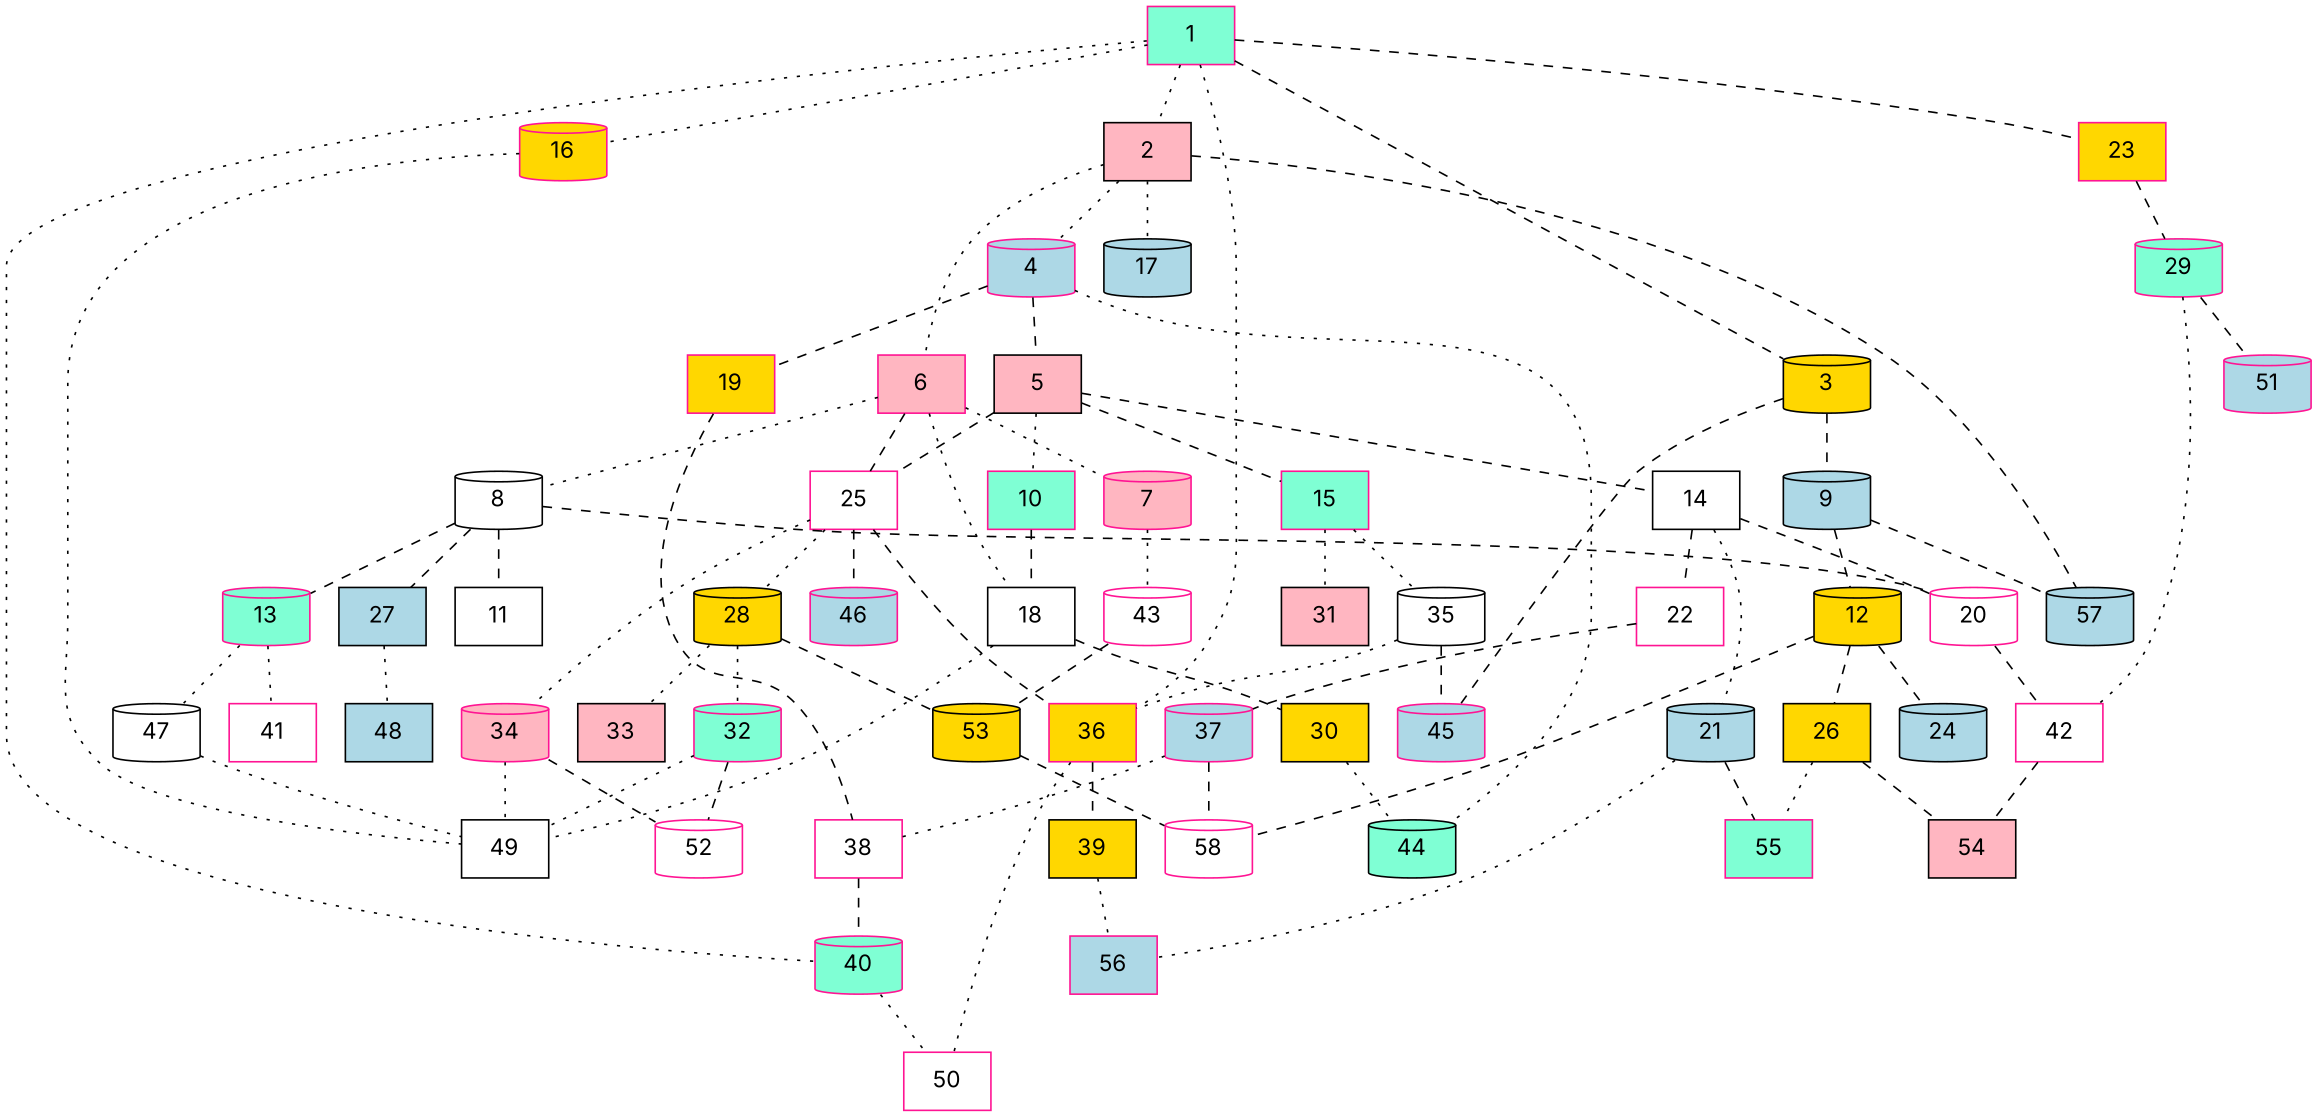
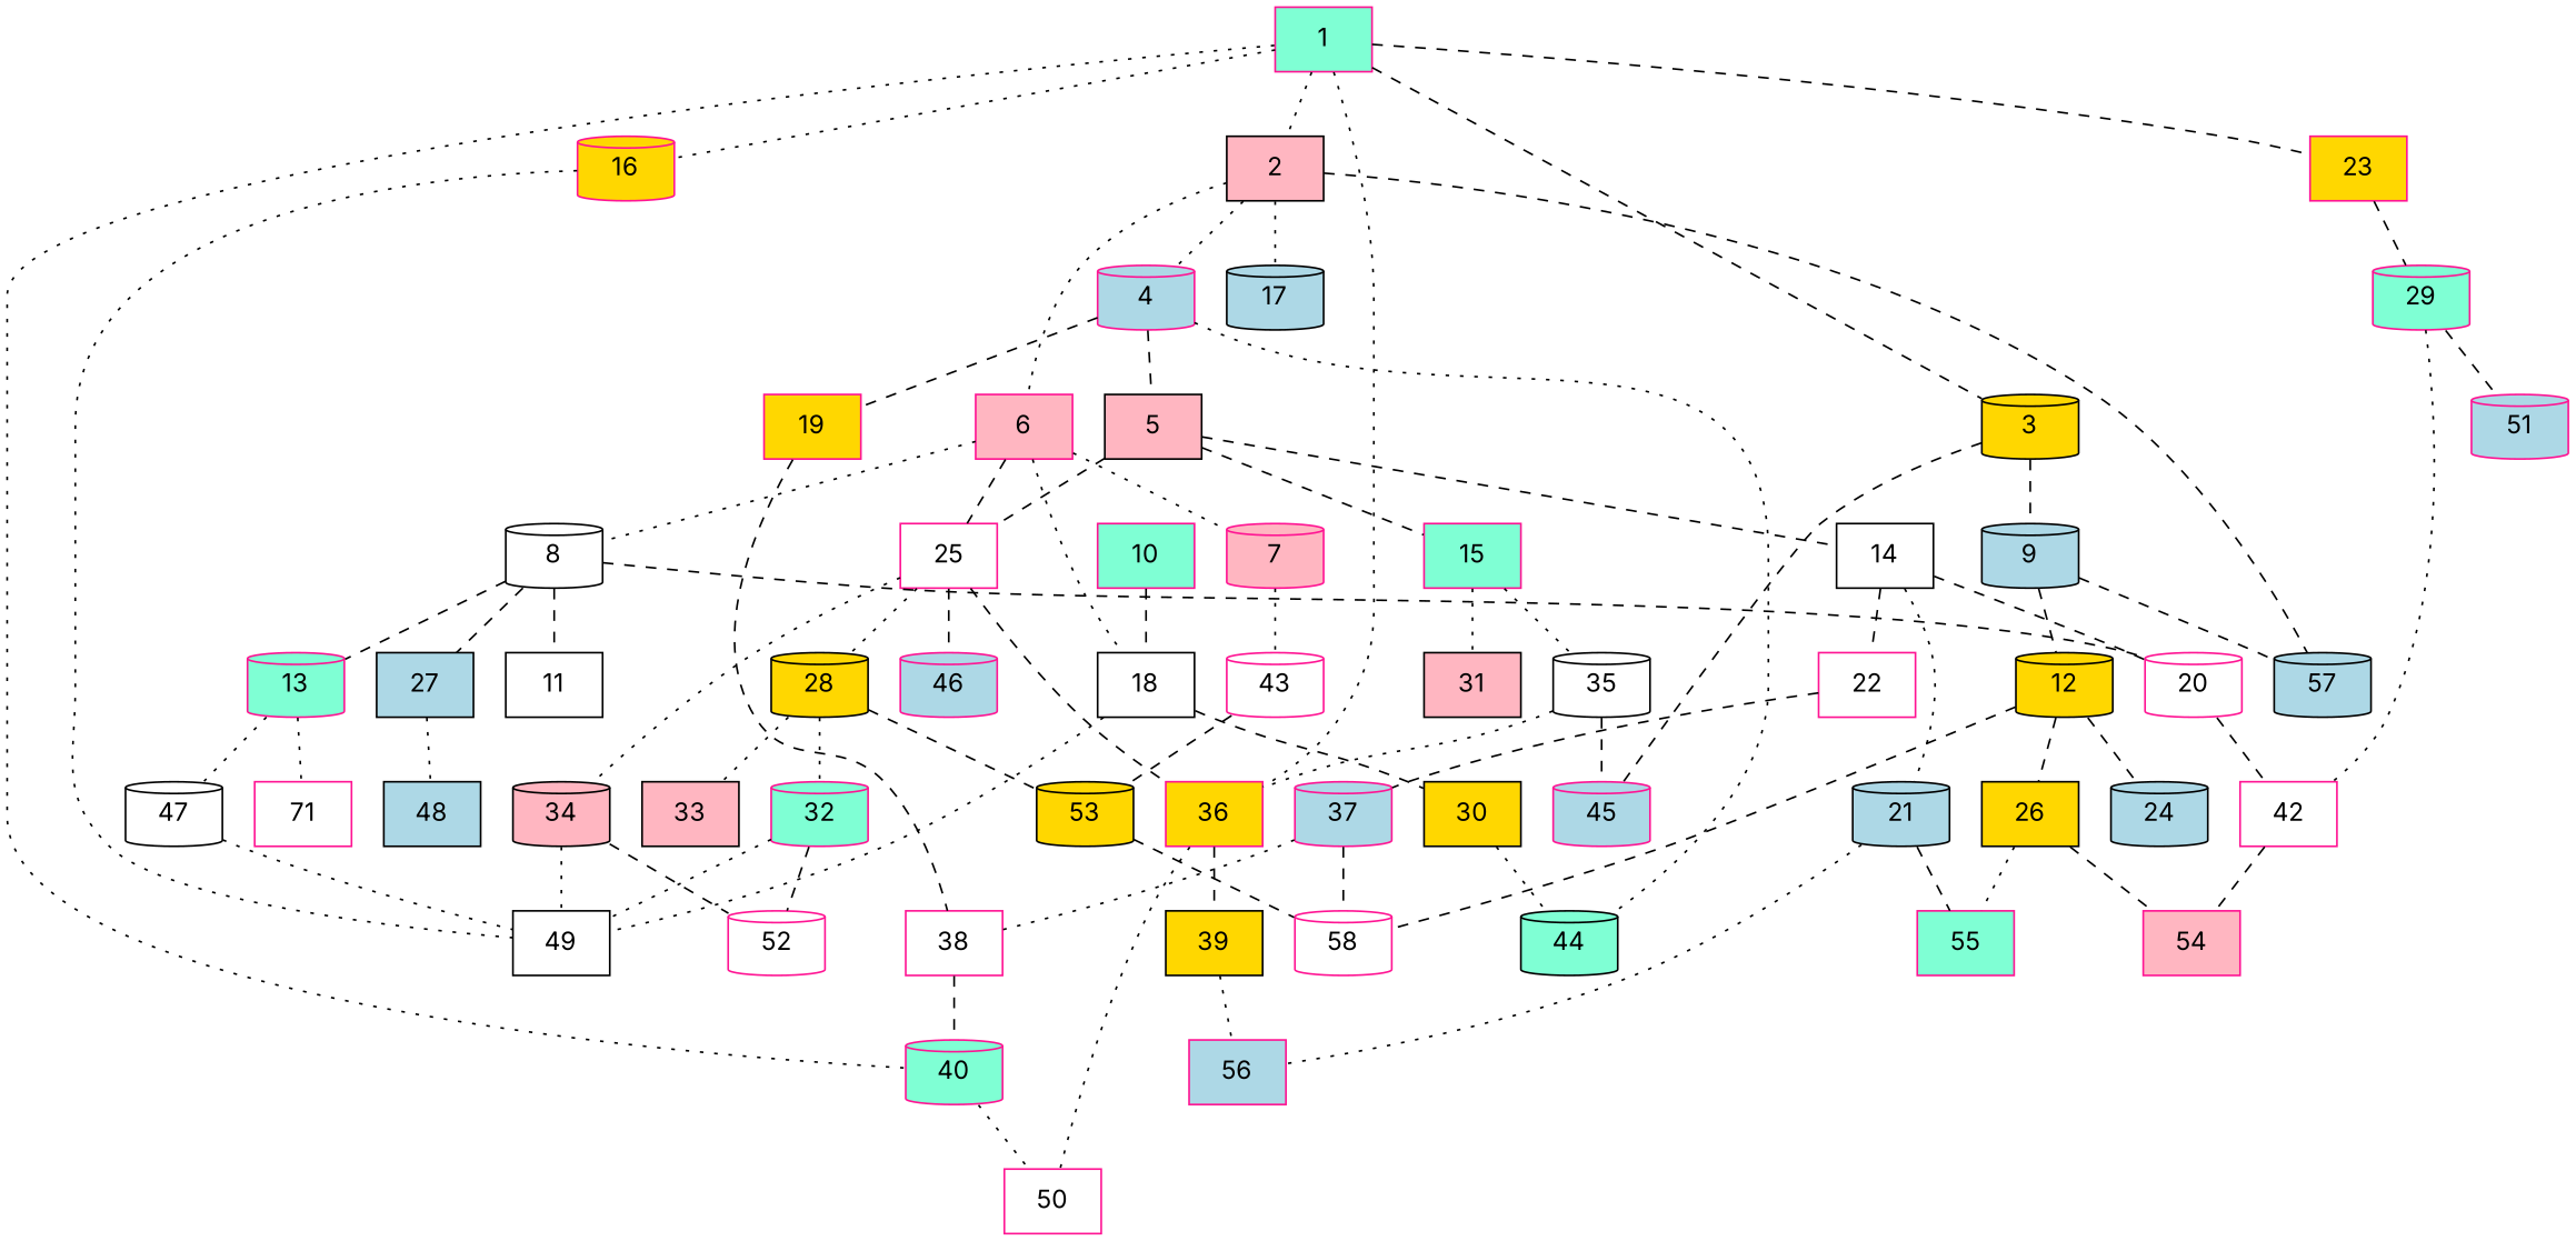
  graph {
    fontname=Inter
    node [color=deeppink fillcolor=white fontname=Inter shape=box style=filled]
    edge [fontname=Inter style=dashed]
    1 [fillcolor=aquamarine]
    2 [color=black fillcolor=lightpink]
    3 [color=black fillcolor=gold shape=cylinder]
    16 [fillcolor=gold shape=cylinder]
    23 [fillcolor=gold]
    36 [fillcolor=gold]
    40 [fillcolor=aquamarine shape=cylinder]
    4 [fillcolor=lightblue shape=cylinder]
    6 [fillcolor=lightpink]
    17 [color=black fillcolor=lightblue shape=cylinder]
    57 [color=black fillcolor=lightblue shape=cylinder]
    9 [color=black fillcolor=lightblue shape=cylinder]
    45 [fillcolor=lightblue shape=cylinder]
    49 [color=black]
    29 [fillcolor=aquamarine shape=cylinder]
    39 [color=black fillcolor=gold]
    50
    5 [color=black fillcolor=lightpink]
    19 [fillcolor=gold]
    44 [color=black fillcolor=aquamarine shape=cylinder]
    25
    7 [fillcolor=lightpink shape=cylinder]
    8 [color=black shape=cylinder]
    18 [color=black]
    12 [color=black fillcolor=gold shape=cylinder]
    10 [fillcolor=aquamarine]
    14 [color=black]
    15 [fillcolor=aquamarine]
    38
    20 [shape=cylinder]
    21 [color=black fillcolor=lightblue shape=cylinder]
    22
    31 [color=black fillcolor=lightpink]
    35 [color=black shape=cylinder]
    28 [color=black fillcolor=gold shape=cylinder]
-   34 [fillcolor=lightpink shape=cylinder]
+   34 [color=black fillcolor=lightpink shape=cylinder]
    46 [fillcolor=lightblue shape=cylinder]
    43 [shape=cylinder]
    11 [color=black]
    13 [fillcolor=aquamarine shape=cylinder]
    27 [color=black fillcolor=lightblue]
    30 [color=black fillcolor=gold]
    53 [color=black fillcolor=gold shape=cylinder]
-   41
+   41 [label=71]
    47 [color=black shape=cylinder]
    42
    48 [color=black fillcolor=lightblue]
    24 [color=black fillcolor=lightblue shape=cylinder]
    26 [color=black fillcolor=gold]
    58 [shape=cylinder]
    55 [fillcolor=aquamarine]
-   54 [color=black fillcolor=lightpink]
+   54 [fillcolor=lightpink]
    56 [fillcolor=lightblue]
    37 [fillcolor=lightblue shape=cylinder]
    51 [fillcolor=lightblue shape=cylinder]
    32 [fillcolor=aquamarine shape=cylinder]
    33 [color=black fillcolor=lightpink]
    52 [shape=cylinder]
    1 -- 2 [style=dotted]
    1 -- 3
    1 -- 16 [style=dotted]
    1 -- 23
    1 -- 36 [style=dotted]
    1 -- 40 [style=dotted]
    2 -- 4 [style=dotted]
    2 -- 6 [style=dotted]
    2 -- 17 [style=dotted]
    2 -- 57
    3 -- 9
    3 -- 45
    16 -- 49 [style=dotted]
    23 -- 29
    36 -- 39
    36 -- 50 [style=dotted]
    40 -- 50 [style=dotted]
    4 -- 5
    4 -- 19
    4 -- 44 [style=dotted]
    6 -- 25
    6 -- 7 [style=dotted]
    6 -- 8 [style=dotted]
    6 -- 18 [style=dotted]
    9 -- 57
    9 -- 12
    29 -- 42 [style=dotted]
    29 -- 51
    39 -- 56 [style=dotted]
    5 -- 25
-   5 -- 10 [style=dotted]
    5 -- 14
    5 -- 15
    19 -- 38
    25 -- 36
    25 -- 28 [style=dotted]
    25 -- 34 [style=dotted]
    25 -- 46
    7 -- 43 [style=dotted]
    8 -- 20
    8 -- 11
    8 -- 13
    8 -- 27
    18 -- 49 [style=dotted]
    18 -- 30
    12 -- 24
    12 -- 26
    12 -- 58
    10 -- 18
    14 -- 20
    14 -- 21 [style=dotted]
    14 -- 22
    15 -- 31 [style=dotted]
    15 -- 35 [style=dotted]
    38 -- 40
    20 -- 42
    21 -- 55
    21 -- 56 [style=dotted]
    22 -- 37
    35 -- 36 [style=dotted]
    35 -- 45
    28 -- 53
    28 -- 32 [style=dotted]
    28 -- 33 [style=dotted]
    34 -- 49 [style=dotted]
    34 -- 52
    43 -- 53
    13 -- 41 [style=dotted]
    13 -- 47 [style=dotted]
    27 -- 48 [style=dotted]
    30 -- 44 [style=dotted]
    53 -- 58
    47 -- 49 [style=dotted]
    42 -- 54
    26 -- 55 [style=dotted]
    26 -- 54
    37 -- 38 [style=dotted]
    37 -- 58
    32 -- 49 [style=dotted]
    32 -- 52
  }
